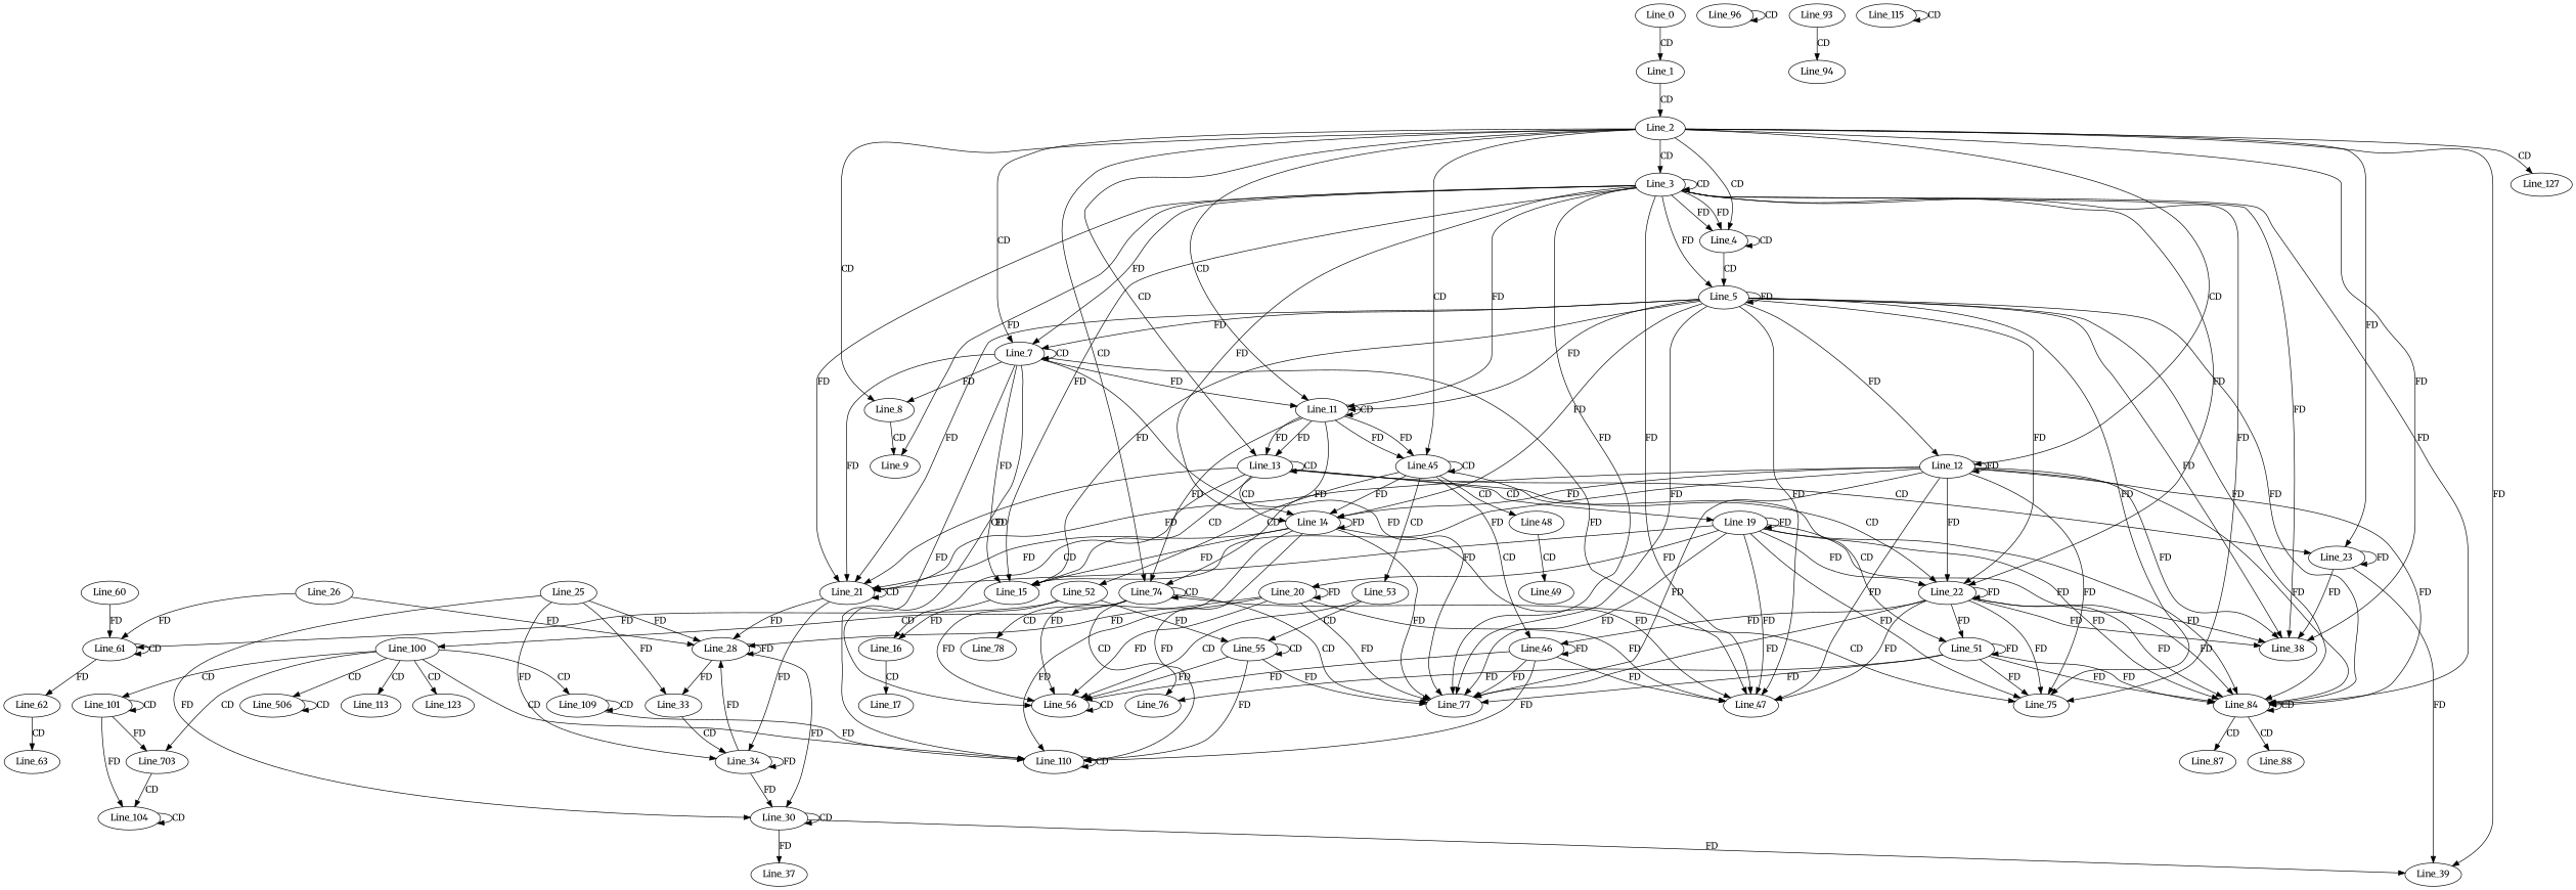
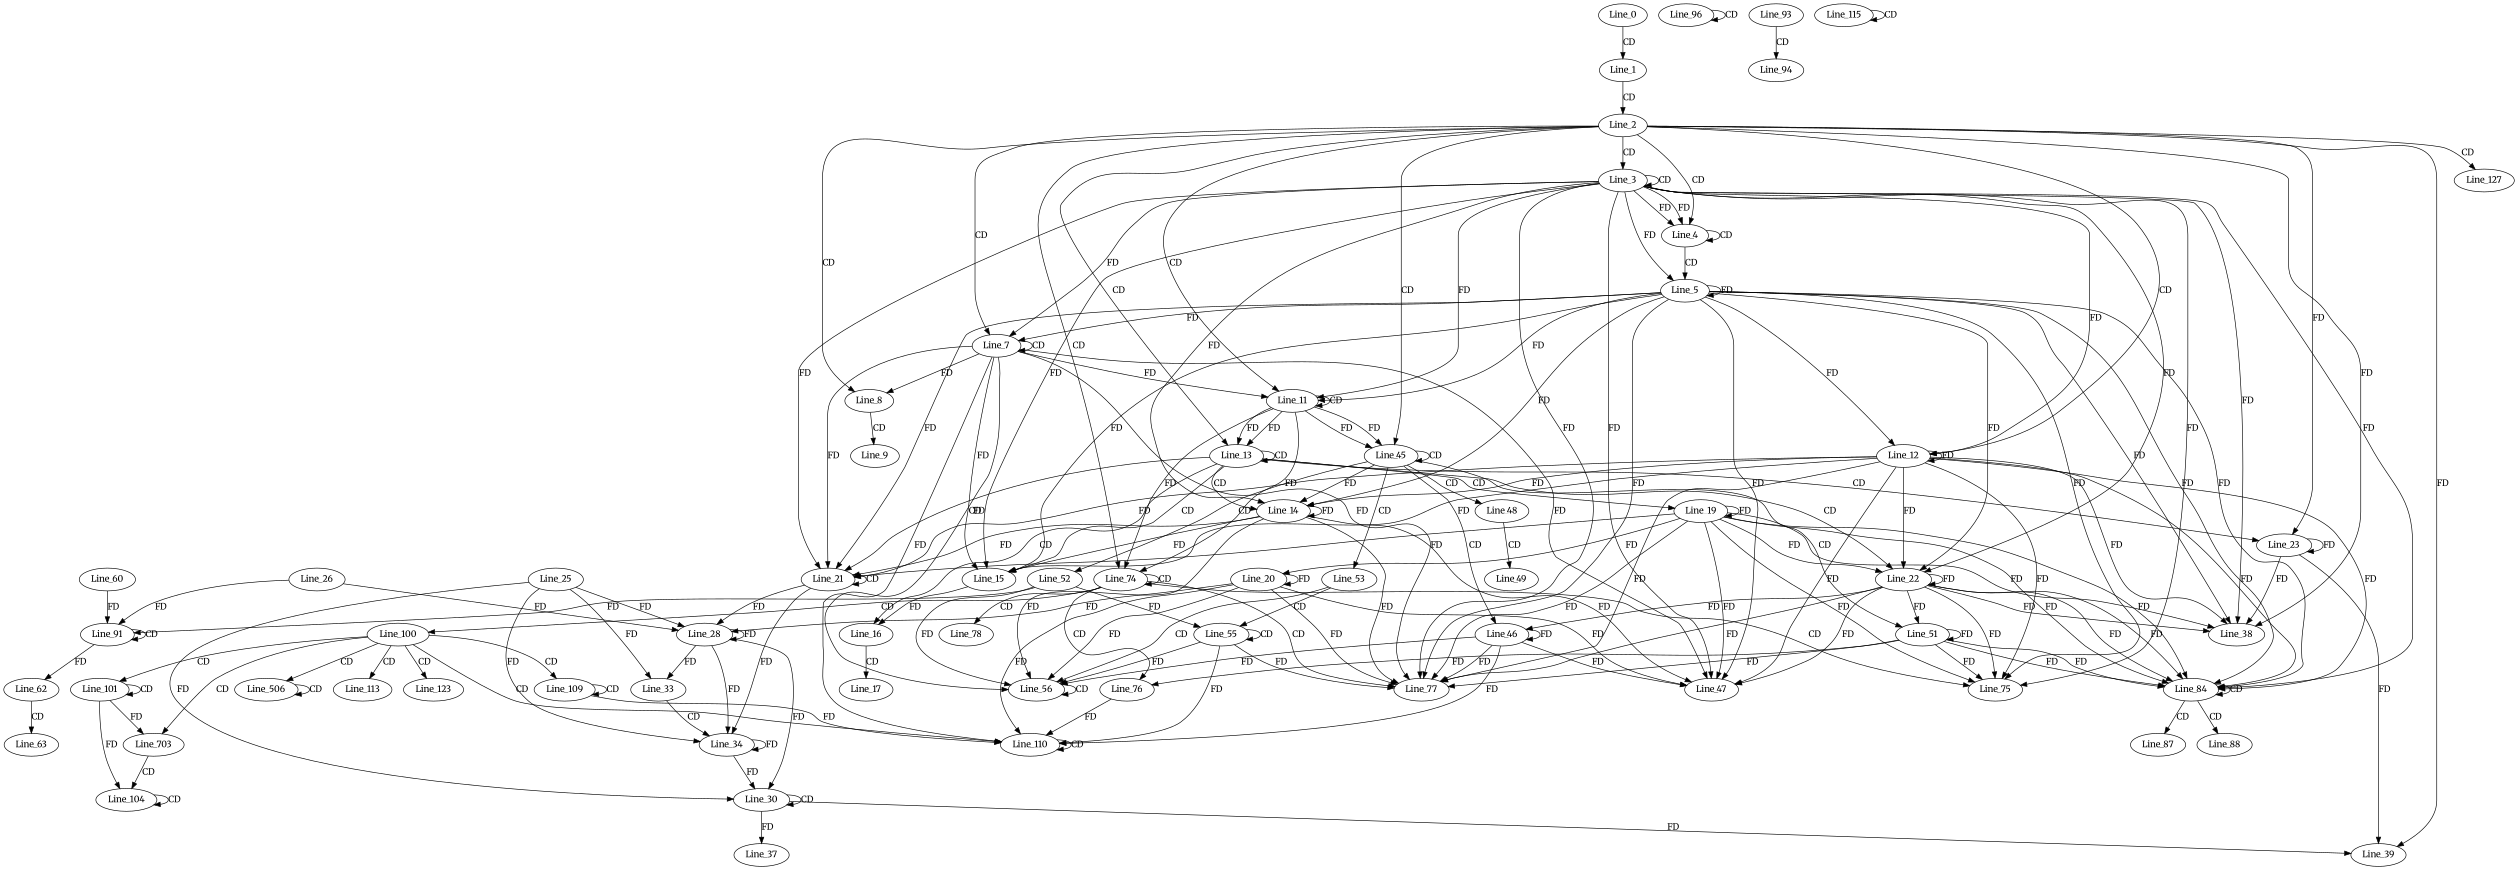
  digraph {
    fontname=Merriweather
    node [fontname=Merriweather]
    edge [fontname=Merriweather]
    Line_0
    Line_1
    Line_2
    Line_3
    Line_4
    Line_7
    Line_8
    Line_11
    Line_12
    Line_13
    Line_23
    Line_38
    Line_39
    Line_45
    Line_74
    Line_127
    Line_5
    Line_14
    Line_15
    Line_21
    Line_22
    Line_47
    Line_75
    Line_77
    Line_84
    Line_56
    Line_110
    Line_9
    Line_16
    Line_19
    Line_46
    Line_51
    Line_48
    Line_52
    Line_53
    Line_76
    Line_78
    Line_100
    Line_28
    Line_34
    Line_87
    Line_88
    Line_17
    Line_20
    Line_33
    n46 [label=Line_30]
    Line_25
    Line_37
    Line_26
-   Line_61
+   Line_61 [label=Line_91]
    Line_62
    Line_49
    Line_55
    Line_63
    Line_60
    n56 [label=Line_96]
    n57 [label=Line_101]
    n58 [label=Line_703]
    n59 [label=Line_506]
    Line_109
    Line_113
    Line_123
    Line_93
    Line_94
    Line_104
    Line_115
    Line_0 -> Line_1 [label=CD]
    Line_1 -> Line_2 [label=CD]
    Line_2 -> Line_3 [label=CD]
    Line_2 -> Line_4 [label=CD]
    Line_2 -> Line_7 [label=CD]
    Line_2 -> Line_8 [label=CD]
    Line_2 -> Line_11 [label=CD]
    Line_2 -> Line_12 [label=CD]
    Line_2 -> Line_13 [label=CD]
    Line_2 -> Line_23 [label=FD]
    Line_2 -> Line_38 [label=FD]
    Line_2 -> Line_39 [label=FD]
    Line_2 -> Line_45 [label=CD]
    Line_2 -> Line_74 [label=CD]
    Line_2 -> Line_127 [label=CD]
    Line_3 -> Line_3 [label=CD]
    Line_3 -> Line_4 [label=FD]
    Line_3 -> Line_4 [label=FD]
    Line_3 -> Line_7 [label=FD]
    Line_3 -> Line_11 [label=FD]
-   Line_3 -> Line_9 [label=FD]
+   Line_3 -> Line_12 [label=FD]
    Line_3 -> Line_38 [label=FD]
    Line_3 -> Line_5 [label=FD]
    Line_3 -> Line_14 [label=FD]
    Line_3 -> Line_15 [label=FD]
    Line_3 -> Line_21 [label=FD]
    Line_3 -> Line_22 [label=FD]
    Line_3 -> Line_47 [label=FD]
    Line_3 -> Line_75 [label=FD]
    Line_3 -> Line_77 [label=FD]
    Line_3 -> Line_84 [label=FD]
    Line_4 -> Line_4 [label=CD]
    Line_4 -> Line_5 [label=CD]
    Line_7 -> Line_7 [label=CD]
    Line_7 -> Line_8 [label=FD]
    Line_7 -> Line_11 [label=FD]
    Line_7 -> Line_15 [label=FD]
    Line_7 -> Line_21 [label=FD]
    Line_7 -> Line_47 [label=FD]
    Line_7 -> Line_77 [label=FD]
    Line_7 -> Line_56 [label=FD]
    Line_7 -> Line_110 [label=FD]
    Line_8 -> Line_9 [label=CD]
    Line_11 -> Line_11 [label=CD]
    Line_11 -> Line_13 [label=FD]
    Line_11 -> Line_13 [label=FD]
    Line_11 -> Line_45 [label=FD]
    Line_11 -> Line_45 [label=FD]
    Line_11 -> Line_74 [label=FD]
    Line_11 -> Line_74 [label=FD]
    Line_12 -> Line_12 [label=FD]
    Line_12 -> Line_38 [label=FD]
    Line_12 -> Line_14 [label=FD]
    Line_12 -> Line_15 [label=FD]
    Line_12 -> Line_21 [label=FD]
    Line_12 -> Line_22 [label=FD]
    Line_12 -> Line_47 [label=FD]
    Line_12 -> Line_75 [label=FD]
    Line_12 -> Line_77 [label=FD]
    Line_12 -> Line_84 [label=FD]
    Line_12 -> Line_84 [label=FD]
    Line_13 -> Line_13 [label=CD]
    Line_13 -> Line_23 [label=CD]
    Line_13 -> Line_14 [label=CD]
    Line_13 -> Line_15 [label=CD]
    Line_13 -> Line_21 [label=CD]
    Line_13 -> Line_22 [label=CD]
    Line_13 -> Line_16 [label=CD]
    Line_13 -> Line_19 [label=CD]
    Line_23 -> Line_23 [label=FD]
    Line_23 -> Line_38 [label=FD]
    Line_23 -> Line_39 [label=FD]
    Line_45 -> Line_45 [label=CD]
    Line_45 -> Line_14 [label=FD]
    Line_45 -> Line_46 [label=CD]
    Line_45 -> Line_51 [label=CD]
    Line_45 -> Line_48 [label=CD]
    Line_45 -> Line_52 [label=CD]
    Line_45 -> Line_53 [label=CD]
    Line_74 -> Line_74 [label=CD]
    Line_74 -> Line_75 [label=CD]
    Line_74 -> Line_77 [label=CD]
    Line_74 -> Line_76 [label=CD]
    Line_74 -> Line_78 [label=CD]
    Line_74 -> Line_100 [label=CD]
    Line_5 -> Line_7 [label=FD]
    Line_5 -> Line_11 [label=FD]
    Line_5 -> Line_12 [label=FD]
    Line_5 -> Line_38 [label=FD]
    Line_5 -> Line_5 [label=FD]
    Line_5 -> Line_14 [label=FD]
    Line_5 -> Line_15 [label=FD]
    Line_5 -> Line_21 [label=FD]
    Line_5 -> Line_22 [label=FD]
    Line_5 -> Line_47 [label=FD]
    Line_5 -> Line_75 [label=FD]
    Line_5 -> Line_77 [label=FD]
    Line_5 -> Line_84 [label=FD]
    Line_5 -> Line_84 [label=FD]
    Line_14 -> Line_14 [label=FD]
    Line_14 -> Line_15 [label=FD]
    Line_14 -> Line_21 [label=FD]
    Line_14 -> Line_47 [label=FD]
    Line_14 -> Line_77 [label=FD]
    Line_14 -> Line_56 [label=FD]
-   Line_14 -> Line_110 [label=FD]
+   Line_76 -> Line_110 [label=FD]
    Line_15 -> Line_16 [label=FD]
    Line_21 -> Line_21 [label=CD]
    Line_21 -> Line_28 [label=FD]
    Line_21 -> Line_34 [label=FD]
    Line_22 -> Line_38 [label=FD]
    Line_22 -> Line_22 [label=FD]
    Line_22 -> Line_47 [label=FD]
    Line_22 -> Line_75 [label=FD]
    Line_22 -> Line_77 [label=FD]
    Line_22 -> Line_84 [label=FD]
    Line_22 -> Line_84 [label=FD]
    Line_22 -> Line_46 [label=FD]
    Line_22 -> Line_51 [label=FD]
    Line_84 -> Line_84 [label=CD]
    Line_84 -> Line_87 [label=CD]
    Line_84 -> Line_88 [label=CD]
    Line_56 -> Line_56 [label=CD]
    Line_110 -> Line_110 [label=CD]
    Line_16 -> Line_17 [label=CD]
    Line_19 -> Line_38 [label=FD]
    Line_19 -> Line_21 [label=FD]
    Line_19 -> Line_22 [label=FD]
    Line_19 -> Line_47 [label=FD]
    Line_19 -> Line_75 [label=FD]
    Line_19 -> Line_77 [label=FD]
    Line_19 -> Line_84 [label=FD]
    Line_19 -> Line_84 [label=FD]
    Line_19 -> Line_19 [label=FD]
    Line_19 -> Line_20 [label=FD]
    Line_46 -> Line_47 [label=FD]
    Line_46 -> Line_77 [label=FD]
    Line_46 -> Line_56 [label=FD]
    Line_46 -> Line_110 [label=FD]
    Line_46 -> Line_46 [label=FD]
    Line_51 -> Line_75 [label=FD]
    Line_51 -> Line_77 [label=FD]
    Line_51 -> Line_84 [label=FD]
    Line_51 -> Line_84 [label=FD]
    Line_51 -> Line_51 [label=FD]
    Line_51 -> Line_76 [label=FD]
    Line_48 -> Line_49 [label=CD]
    Line_52 -> Line_56 [label=FD]
    Line_52 -> Line_61 [label=FD]
    Line_52 -> Line_55 [label=FD]
    Line_53 -> Line_56 [label=CD]
    Line_53 -> Line_55 [label=CD]
    Line_100 -> Line_110 [label=CD]
    Line_100 -> n57 [label=CD]
    Line_100 -> n58 [label=CD]
    Line_100 -> n59 [label=CD]
    Line_100 -> Line_109 [label=CD]
    Line_100 -> Line_113 [label=CD]
    Line_100 -> Line_123 [label=CD]
    Line_28 -> Line_28 [label=FD]
-   Line_34 -> Line_28 [label=FD]
+   Line_28 -> Line_34 [label=FD]
    Line_28 -> Line_33 [label=FD]
    Line_28 -> n46 [label=FD]
    Line_34 -> Line_34 [label=FD]
    Line_34 -> n46 [label=FD]
    Line_20 -> Line_47 [label=FD]
    Line_20 -> Line_77 [label=FD]
    Line_20 -> Line_56 [label=FD]
    Line_20 -> Line_110 [label=FD]
    Line_20 -> Line_28 [label=FD]
    Line_20 -> Line_20 [label=FD]
    Line_33 -> Line_34 [label=CD]
    n46 -> Line_39 [label=FD]
    n46 -> n46 [label=CD]
    n46 -> Line_37 [label=FD]
    Line_25 -> Line_28 [label=FD]
    Line_25 -> Line_34 [label=FD]
    Line_25 -> Line_33 [label=FD]
    Line_25 -> n46 [label=FD]
    Line_26 -> Line_28 [label=FD]
    Line_26 -> Line_61 [label=FD]
    Line_61 -> Line_61 [label=CD]
    Line_61 -> Line_62 [label=FD]
    Line_62 -> Line_63 [label=CD]
    Line_55 -> Line_77 [label=FD]
    Line_55 -> Line_56 [label=FD]
    Line_55 -> Line_110 [label=FD]
    Line_55 -> Line_55 [label=CD]
    Line_60 -> Line_61 [label=FD]
    n56 -> n56 [label=CD]
    n57 -> n57 [label=CD]
    n57 -> n58 [label=FD]
    n57 -> Line_104 [label=FD]
    n58 -> Line_104 [label=CD]
    n59 -> n59 [label=CD]
    Line_109 -> Line_110 [label=FD]
    Line_109 -> Line_109 [label=CD]
    Line_93 -> Line_94 [label=CD]
    Line_104 -> Line_104 [label=CD]
    Line_115 -> Line_115 [label=CD]
  }
